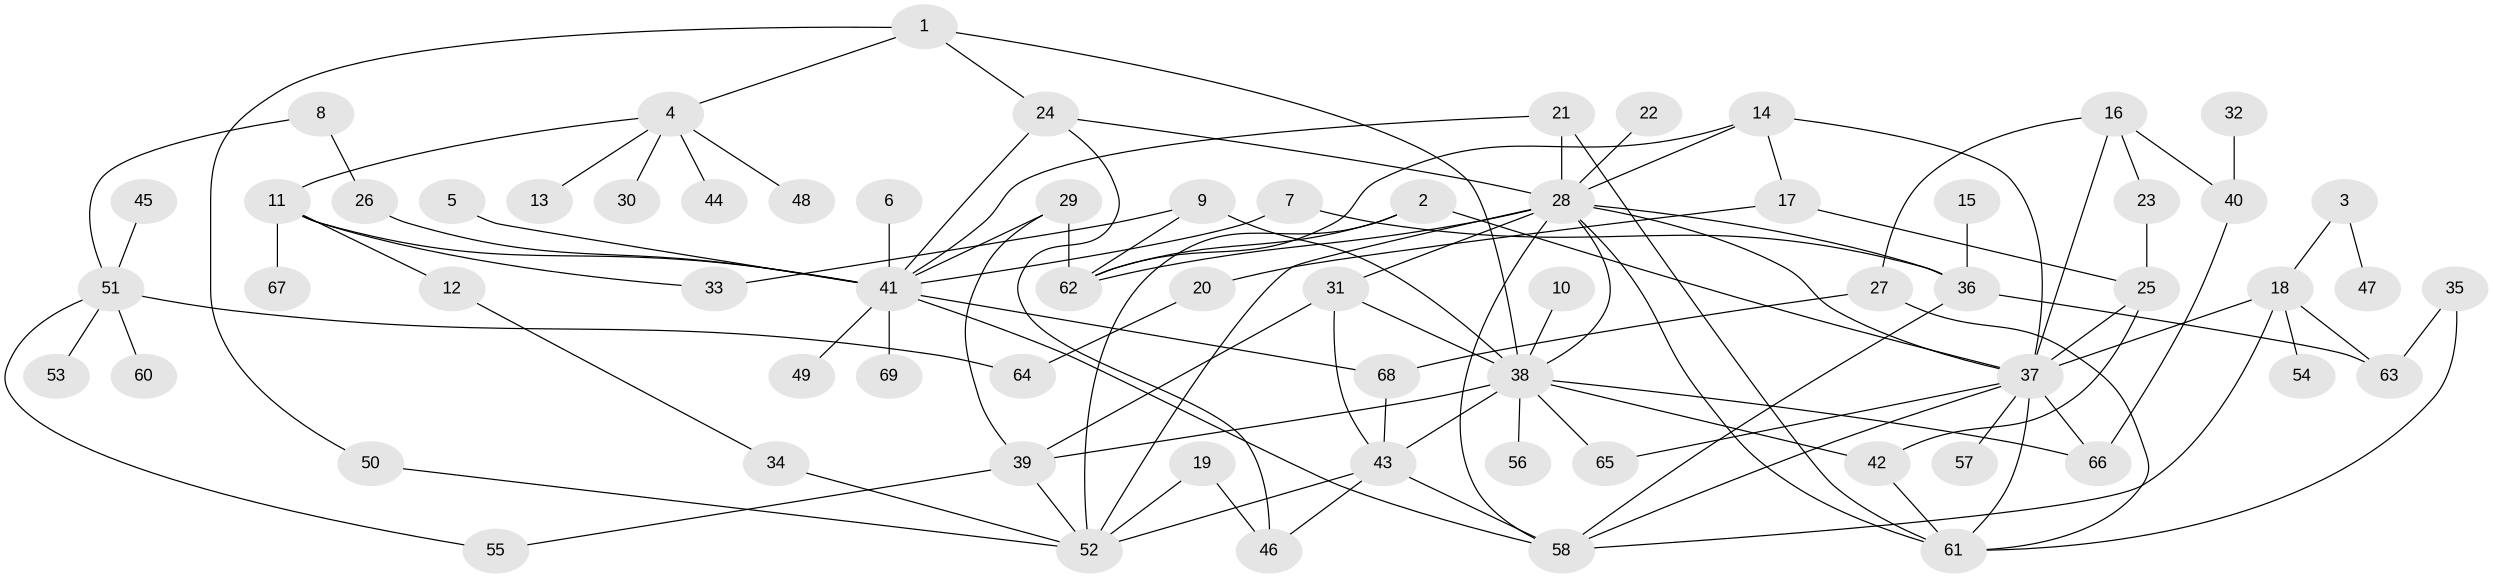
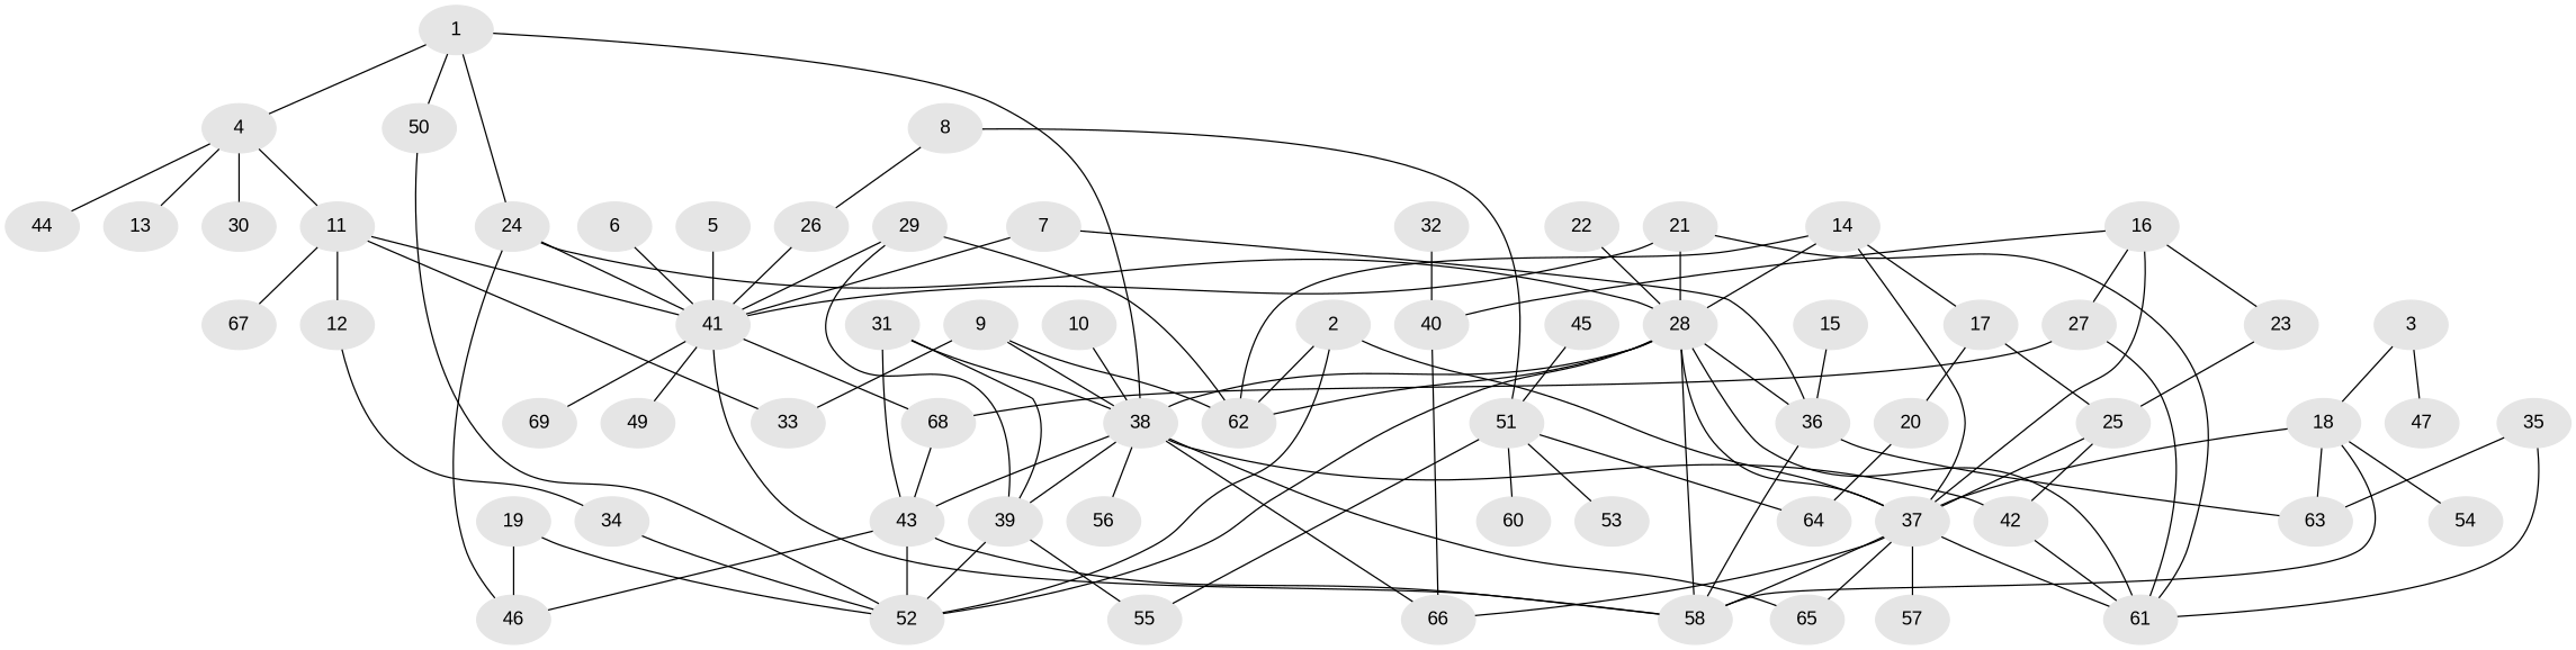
  graph {
    fontname="Liberation Sans"
    node [color=gray90 fontname="Liberation Sans" style=filled]
    edge [fontname="Liberation Sans" weight=1.0]
    1
    4
    24
    38
    50
    11
    13
    30
    44
-   48
    41
    28
    46
    42
    43
    39
    65
    66
    56
    52
    2
    37
    62
    58
    61
    57
    3
    18
    47
    54
    63
    33
    12
    67
    5
    68
    49
    69
    6
    7
    36
    8
    26
    51
    64
    55
    53
    60
    9
    10
    34
    14
    17
    20
    25
    31
    15
    16
    23
    27
    40
    19
    21
    22
    29
    32
    35
    45
    1 -- 4
    1 -- 24
    1 -- 38
    1 -- 50
    4 -- 11
    4 -- 13
    4 -- 30
    4 -- 44
-   4 -- 48
    24 -- 41
    24 -- 28
    24 -- 46
    38 -- 42
    38 -- 43
    38 -- 39
    38 -- 65
    38 -- 66
    38 -- 56
    50 -- 52
    11 -- 41
    11 -- 33
    11 -- 12
    11 -- 67
    41 -- 58
    41 -- 68
    41 -- 49
    41 -- 69
    28 -- 38
    28 -- 52
    28 -- 37
    28 -- 62
    28 -- 58
    28 -- 61
    28 -- 36
-   28 -- 31 [weight=2.0]
    42 -- 61
    43 -- 46
    43 -- 52
    43 -- 58
    39 -- 52
    39 -- 55
    2 -- 52
    2 -- 37
    2 -- 62
    37 -- 65
    37 -- 66
    37 -- 58
    37 -- 61
    37 -- 57
    3 -- 18
    3 -- 47
    18 -- 37
    18 -- 58
    18 -- 54
    18 -- 63
    12 -- 34
    5 -- 41
    68 -- 43
    6 -- 41
    7 -- 41
    7 -- 36
    36 -- 58
    36 -- 63
    8 -- 26
    8 -- 51
    26 -- 41
    51 -- 64
    51 -- 55
    51 -- 53
    51 -- 60
    9 -- 38
    9 -- 62
    9 -- 33
    10 -- 38
    34 -- 52
    14 -- 28
    14 -- 37
    14 -- 62
    14 -- 17
    17 -- 20
    17 -- 25
    20 -- 64
    25 -- 42
    25 -- 37
    31 -- 38
    31 -- 43
    31 -- 39
    15 -- 36
    16 -- 37
    16 -- 23
    16 -- 27
    16 -- 40
    23 -- 25
    27 -- 61
    27 -- 68
    40 -- 66
    19 -- 46
    19 -- 52
    21 -- 41
    21 -- 28 [weight=2.0]
    21 -- 61
    22 -- 28
    29 -- 41
    29 -- 39
    29 -- 62
    32 -- 40
    35 -- 61
    35 -- 63
    45 -- 51
  }
